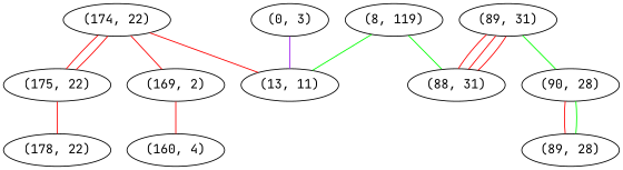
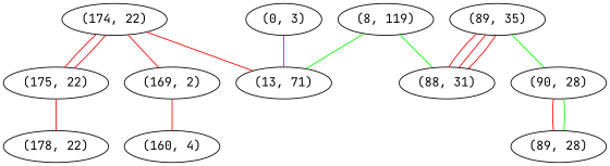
  graph {
    fontname="JetBrains Mono"
    node [fontname="JetBrains Mono"]
    edge [color=red fontname="JetBrains Mono" weight=1]
    "(174, 22)"
    "(175, 22)"
    "(169, 2)"
-   "(13, 11)"
+   "(13, 11)" [label="(13, 71)"]
    "(178, 22)"
    n6 [label="(160, 4)"]
    "(8, 119)"
    "(88, 31)"
-   "(89, 31)"
+   "(89, 31)" [label="(89, 35)"]
    "(90, 28)"
    "(89, 28)"
    n12 [label="(0, 3)"]
    "(174, 22)" -- "(175, 22)"
    "(174, 22)" -- "(175, 22)"
    "(174, 22)" -- "(169, 2)"
    "(174, 22)" -- "(13, 11)"
    "(175, 22)" -- "(178, 22)"
    "(169, 2)" -- n6
    "(8, 119)" -- "(13, 11)" [color=green]
    "(8, 119)" -- "(88, 31)" [color=green weight=2]
    "(89, 31)" -- "(88, 31)"
    "(89, 31)" -- "(88, 31)"
    "(89, 31)" -- "(88, 31)"
    "(89, 31)" -- "(90, 28)" [color=green]
    "(90, 28)" -- "(89, 28)"
    "(90, 28)" -- "(89, 28)" [color=green weight=2]
    n12 -- "(13, 11)" [color=purple weight=4]
  }
